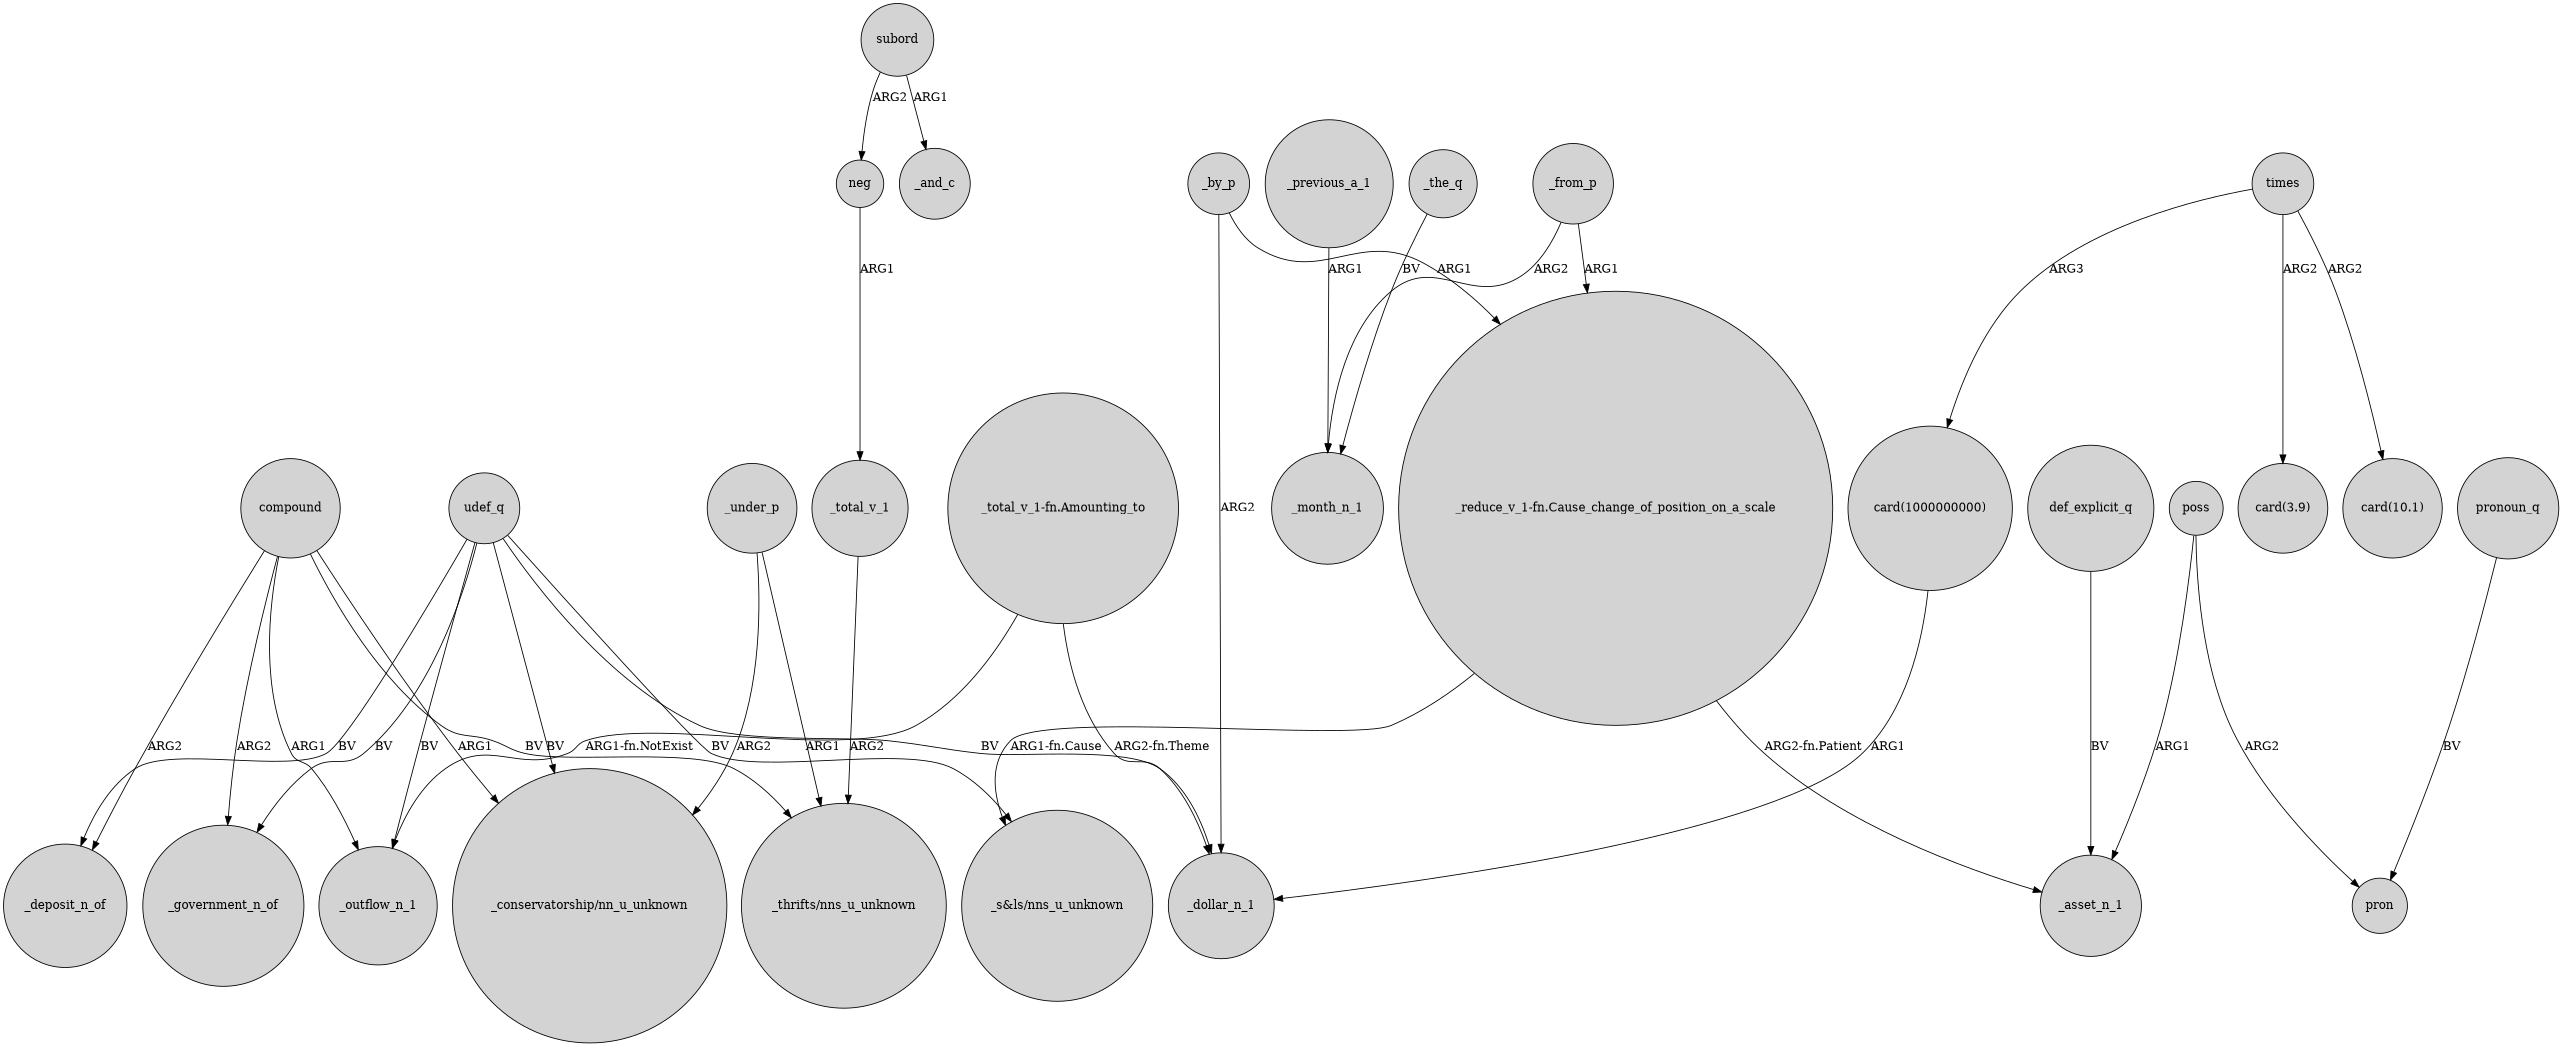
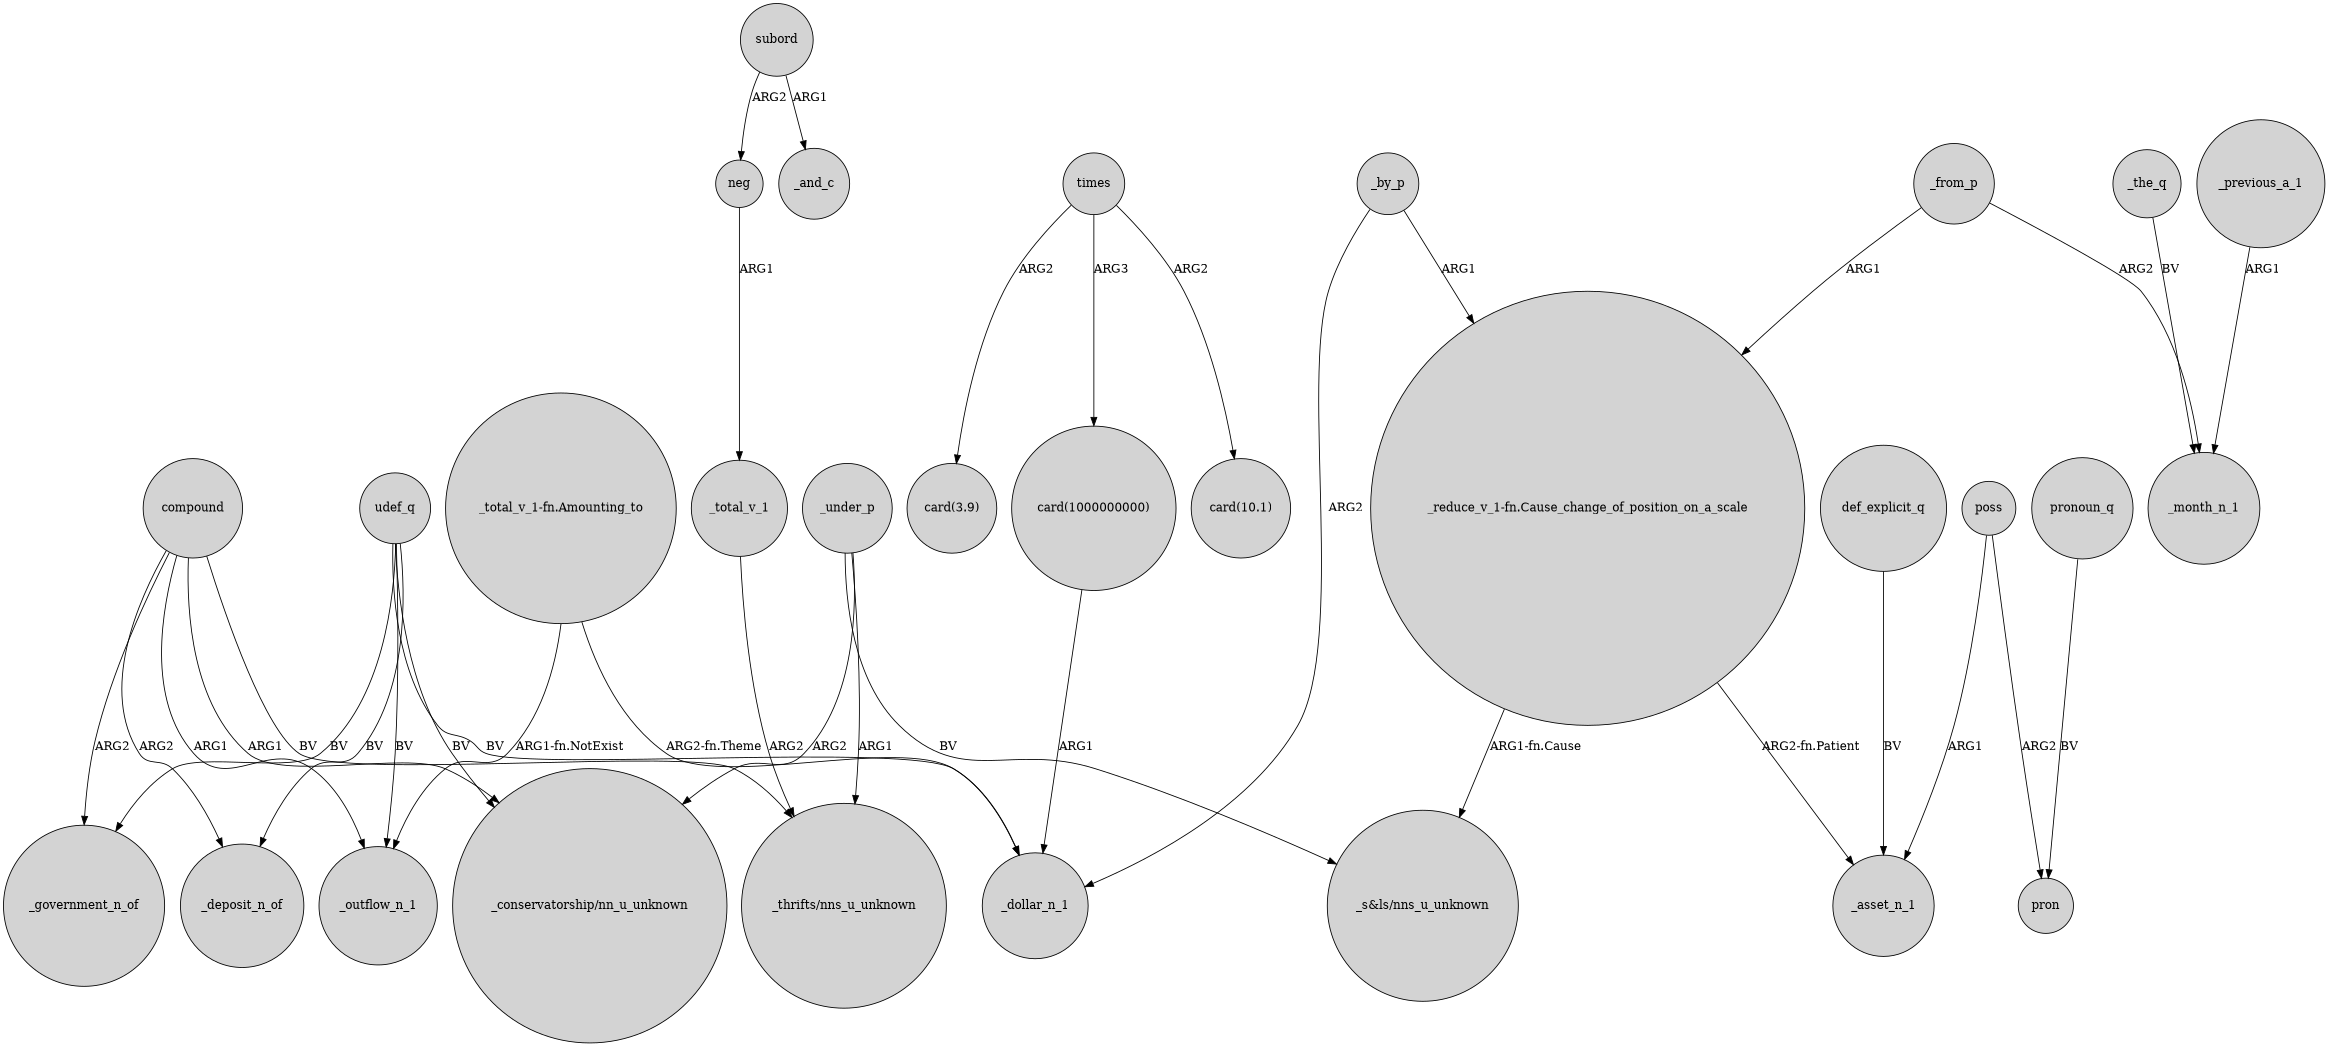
  digraph {
    node [shape=circle style=filled]
    compound
    _outflow_n_1
    _government_n_of
    "_conservatorship/nn_u_unknown"
    _deposit_n_of
    "_thrifts/nns_u_unknown"
    _by_p
    "_reduce_v_1-fn.Cause_change_of_position_on_a_scale"
    _dollar_n_1
    _asset_n_1
    "_s&ls/nns_u_unknown"
    def_explicit_q
    poss
    pron
    udef_q
    times
    "card(3.9)"
    "card(10.1)"
    "card(1000000000)"
    n20 [label=_total_v_1]
    _under_p
    pronoun_q
    subord
    _and_c
    neg
    _the_q
    _month_n_1
    _from_p
    _previous_a_1
    "_total_v_1-fn.Amounting_to"
    compound -> _outflow_n_1 [label=ARG1]
    compound -> _government_n_of [label=ARG2]
    compound -> "_conservatorship/nn_u_unknown" [label=ARG1]
    compound -> _deposit_n_of [label=ARG2]
    compound -> "_thrifts/nns_u_unknown" [label=BV]
    _by_p -> "_reduce_v_1-fn.Cause_change_of_position_on_a_scale" [label=ARG1]
    _by_p -> _dollar_n_1 [label=ARG2]
    "_reduce_v_1-fn.Cause_change_of_position_on_a_scale" -> _asset_n_1 [label="ARG2-fn.Patient"]
    "_reduce_v_1-fn.Cause_change_of_position_on_a_scale" -> "_s&ls/nns_u_unknown" [label="ARG1-fn.Cause"]
    def_explicit_q -> _asset_n_1 [label=BV]
    poss -> _asset_n_1 [label=ARG1]
    poss -> pron [label=ARG2]
    udef_q -> _outflow_n_1 [label=BV]
    udef_q -> _government_n_of [label=BV]
    udef_q -> "_conservatorship/nn_u_unknown" [label=BV]
    udef_q -> _deposit_n_of [label=BV]
    udef_q -> _dollar_n_1 [label=BV]
-   udef_q -> "_s&ls/nns_u_unknown" [label=BV]
+   _under_p -> "_s&ls/nns_u_unknown" [label=BV]
    times -> "card(3.9)" [label=ARG2]
    times -> "card(10.1)" [label=ARG2]
    times -> "card(1000000000)" [label=ARG3]
    "card(1000000000)" -> _dollar_n_1 [label=ARG1]
    n20 -> "_thrifts/nns_u_unknown" [label=ARG2]
    _under_p -> "_conservatorship/nn_u_unknown" [label=ARG2]
    _under_p -> "_thrifts/nns_u_unknown" [label=ARG1]
    pronoun_q -> pron [label=BV]
    subord -> _and_c [label=ARG1]
    subord -> neg [label=ARG2]
    neg -> n20 [label=ARG1]
    _the_q -> _month_n_1 [label=BV]
    _from_p -> "_reduce_v_1-fn.Cause_change_of_position_on_a_scale" [label=ARG1]
    _from_p -> _month_n_1 [label=ARG2]
    _previous_a_1 -> _month_n_1 [label=ARG1]
    "_total_v_1-fn.Amounting_to" -> _outflow_n_1 [label="ARG1-fn.NotExist"]
    "_total_v_1-fn.Amounting_to" -> _dollar_n_1 [label="ARG2-fn.Theme"]
  }
